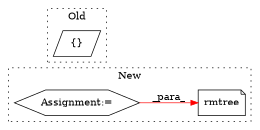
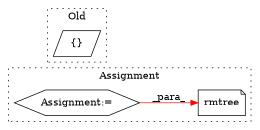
  digraph {
    rankdir=LR
    n1 [a=32 l="7,1" label=rmtree s="3088,3105" shape=note]
    n2 [a=7 l=1 label="Assignment:=" s=2080 shape=hexagon]
    n3 [a=4 l=2 label="{}" s=2412 shape=parallelogram]
    subgraph cluster_1 {
-     label=New
+     label=Assignment
      style=dotted
      n1
      n2
    }
    subgraph cluster_2 {
      label=Old
      style=dotted
      n3
    }
    n2 -> n1 [label=_para_ color=red]
  }
